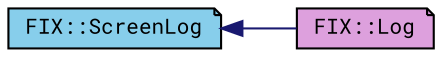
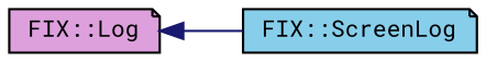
  digraph {
    rankdir=LR
    fontname="Roboto Mono"
    node [color=black fontname="Roboto Mono" fontsize=10 shape=note style=filled]
    n1 [fillcolor=skyblue fontcolor=black height=0.2 label="FIX::ScreenLog" width=0.4]
    n2 [fillcolor=plum height=0.2 label="FIX::Log" width=0.4]
-   n1 -> n2 [color=midnightblue dir=back fontname="Roboto Mono" fontsize=10 labelfontname=Helvetica labelfontsize=10 style=solid]
+   n2 -> n1 [color=midnightblue dir=back fontname="Roboto Mono" fontsize=10 labelfontname=Helvetica labelfontsize=10 style=solid]
  }
